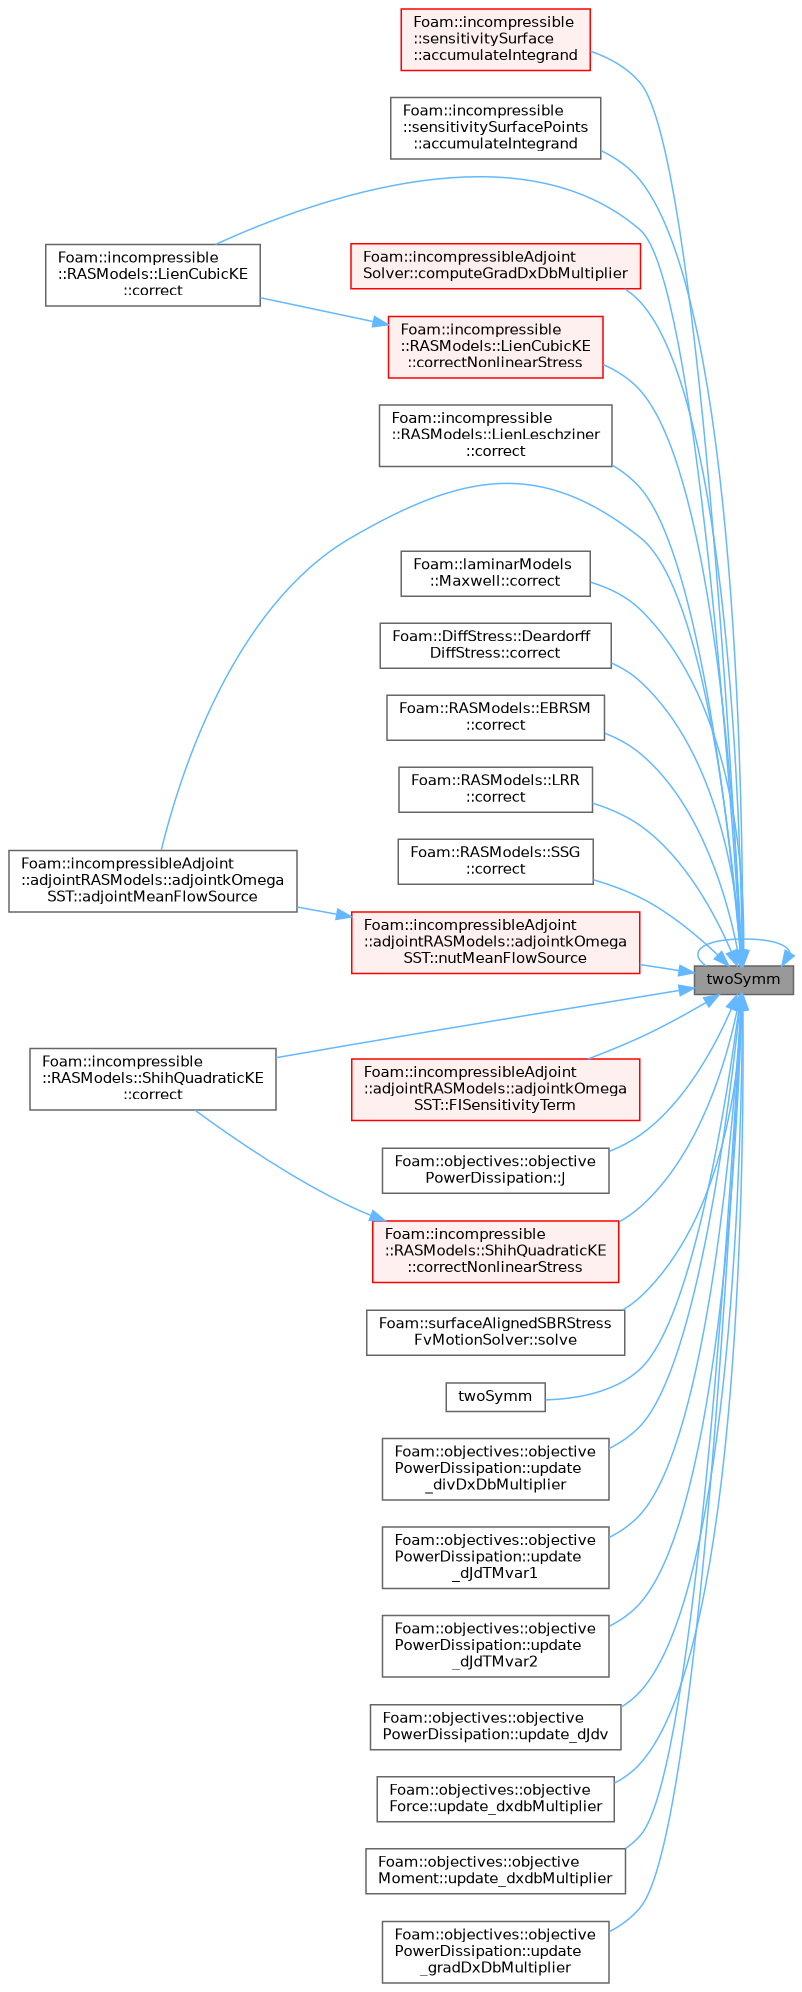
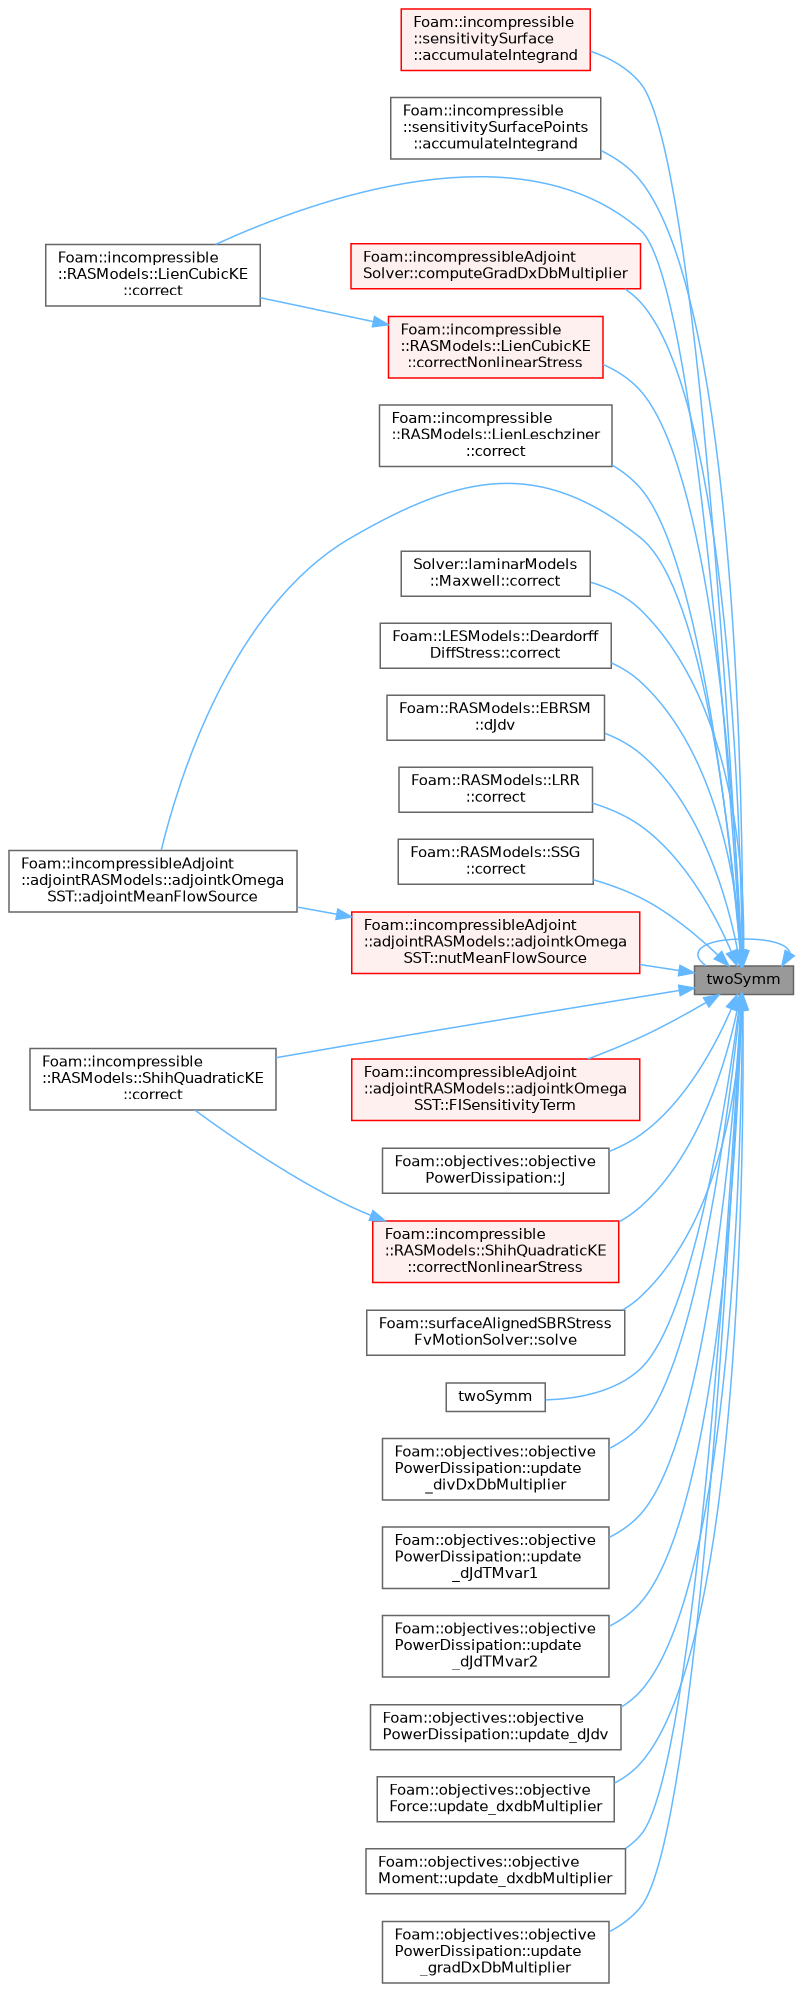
  digraph {
    rankdir=RL
    node [color=grey40 fillcolor=white fontname=Helvetica fontsize=10 shape=box style=filled]
    edge [color=steelblue1 dir=back fontname=Helvetica fontsize=10 labelfontname=Helvetica labelfontsize=10 style=solid]
    n1 [color=gray40 fillcolor=grey60 fontcolor=black height=0.2 label=twoSymm width=0.4]
    n2 [color=red fillcolor="#FFF0F0" height=0.2 label="Foam::incompressible\l::sensitivitySurface\l::accumulateIntegrand" width=0.4]
    n3 [height=0.2 label="Foam::incompressible\l::sensitivitySurfacePoints\l::accumulateIntegrand" width=0.4]
    n4 [height=0.2 label="Foam::incompressibleAdjoint\l::adjointRASModels::adjointkOmega\lSST::adjointMeanFlowSource" width=0.4]
    n5 [color=red fillcolor="#FFF0F0" height=0.2 label="Foam::incompressibleAdjoint\lSolver::computeGradDxDbMultiplier" width=0.4]
    n6 [height=0.2 label="Foam::incompressible\l::RASModels::LienCubicKE\l::correct" width=0.4]
    n7 [height=0.2 label="Foam::incompressible\l::RASModels::LienLeschziner\l::correct" width=0.4]
    n8 [height=0.2 label="Foam::incompressible\l::RASModels::ShihQuadraticKE\l::correct" width=0.4]
-   n9 [height=0.2 label="Foam::laminarModels\l::Maxwell::correct" width=0.4]
-   n10 [height=0.2 label="Foam::DiffStress::Deardorff\lDiffStress::correct" width=0.4]
-   n11 [height=0.2 label="Foam::RASModels::EBRSM\l::correct" width=0.4]
+   n9 [height=0.2 label="Solver::laminarModels\l::Maxwell::correct" width=0.4]
+   n10 [height=0.2 label="Foam::LESModels::Deardorff\lDiffStress::correct" width=0.4]
+   n11 [height=0.2 label="Foam::RASModels::EBRSM\l::dJdv" width=0.4]
    n12 [height=0.2 label="Foam::RASModels::LRR\l::correct" width=0.4]
    n13 [height=0.2 label="Foam::RASModels::SSG\l::correct" width=0.4]
    n14 [color=red fillcolor="#FFF0F0" height=0.2 label="Foam::incompressible\l::RASModels::LienCubicKE\l::correctNonlinearStress" width=0.4]
    n15 [color=red fillcolor="#FFF0F0" height=0.2 label="Foam::incompressible\l::RASModels::ShihQuadraticKE\l::correctNonlinearStress" width=0.4]
    n16 [color=red fillcolor="#FFF0F0" height=0.2 label="Foam::incompressibleAdjoint\l::adjointRASModels::adjointkOmega\lSST::FISensitivityTerm" width=0.4]
    n17 [height=0.2 label="Foam::objectives::objective\lPowerDissipation::J" width=0.4]
    n18 [color=red fillcolor="#FFF0F0" height=0.2 label="Foam::incompressibleAdjoint\l::adjointRASModels::adjointkOmega\lSST::nutMeanFlowSource" width=0.4]
    n19 [height=0.2 label="Foam::surfaceAlignedSBRStress\lFvMotionSolver::solve" width=0.4]
    n20 [height=0.2 label=twoSymm width=0.4]
    n21 [height=0.2 label="Foam::objectives::objective\lPowerDissipation::update\l_divDxDbMultiplier" width=0.4]
    n22 [height=0.2 label="Foam::objectives::objective\lPowerDissipation::update\l_dJdTMvar1" width=0.4]
    n23 [height=0.2 label="Foam::objectives::objective\lPowerDissipation::update\l_dJdTMvar2" width=0.4]
    n24 [height=0.2 label="Foam::objectives::objective\lPowerDissipation::update_dJdv" width=0.4]
    n25 [height=0.2 label="Foam::objectives::objective\lForce::update_dxdbMultiplier" width=0.4]
    n26 [height=0.2 label="Foam::objectives::objective\lMoment::update_dxdbMultiplier" width=0.4]
    n27 [height=0.2 label="Foam::objectives::objective\lPowerDissipation::update\l_gradDxDbMultiplier" width=0.4]
    n1 -> n1
    n1 -> n2
    n1 -> n3
    n1 -> n4
    n1 -> n5
    n1 -> n6
    n1 -> n7
    n1 -> n8
    n1 -> n9
    n1 -> n10
    n1 -> n11
    n1 -> n12
    n1 -> n13
    n1 -> n14
    n1 -> n15
    n1 -> n16
    n1 -> n17
    n1 -> n18
    n1 -> n19
    n1 -> n20
    n1 -> n21
    n1 -> n22
    n1 -> n23
    n1 -> n24
    n1 -> n25
    n1 -> n26
    n1 -> n27
    n14 -> n6
    n15 -> n8
    n18 -> n4
  }
